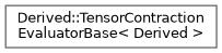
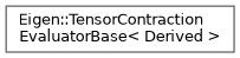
  digraph {
    rankdir=LR
-   n1 [color=grey40 fillcolor=white fontname=Helvetica fontsize=10 height=0.2 label="Derived::TensorContraction\lEvaluatorBase\< Derived \>" shape=box style=filled width=0.4]
+   n1 [color=grey40 fillcolor=white fontname=Helvetica fontsize=10 height=0.2 label="Eigen::TensorContraction\lEvaluatorBase\< Derived \>" shape=box style=filled width=0.4]
  }
